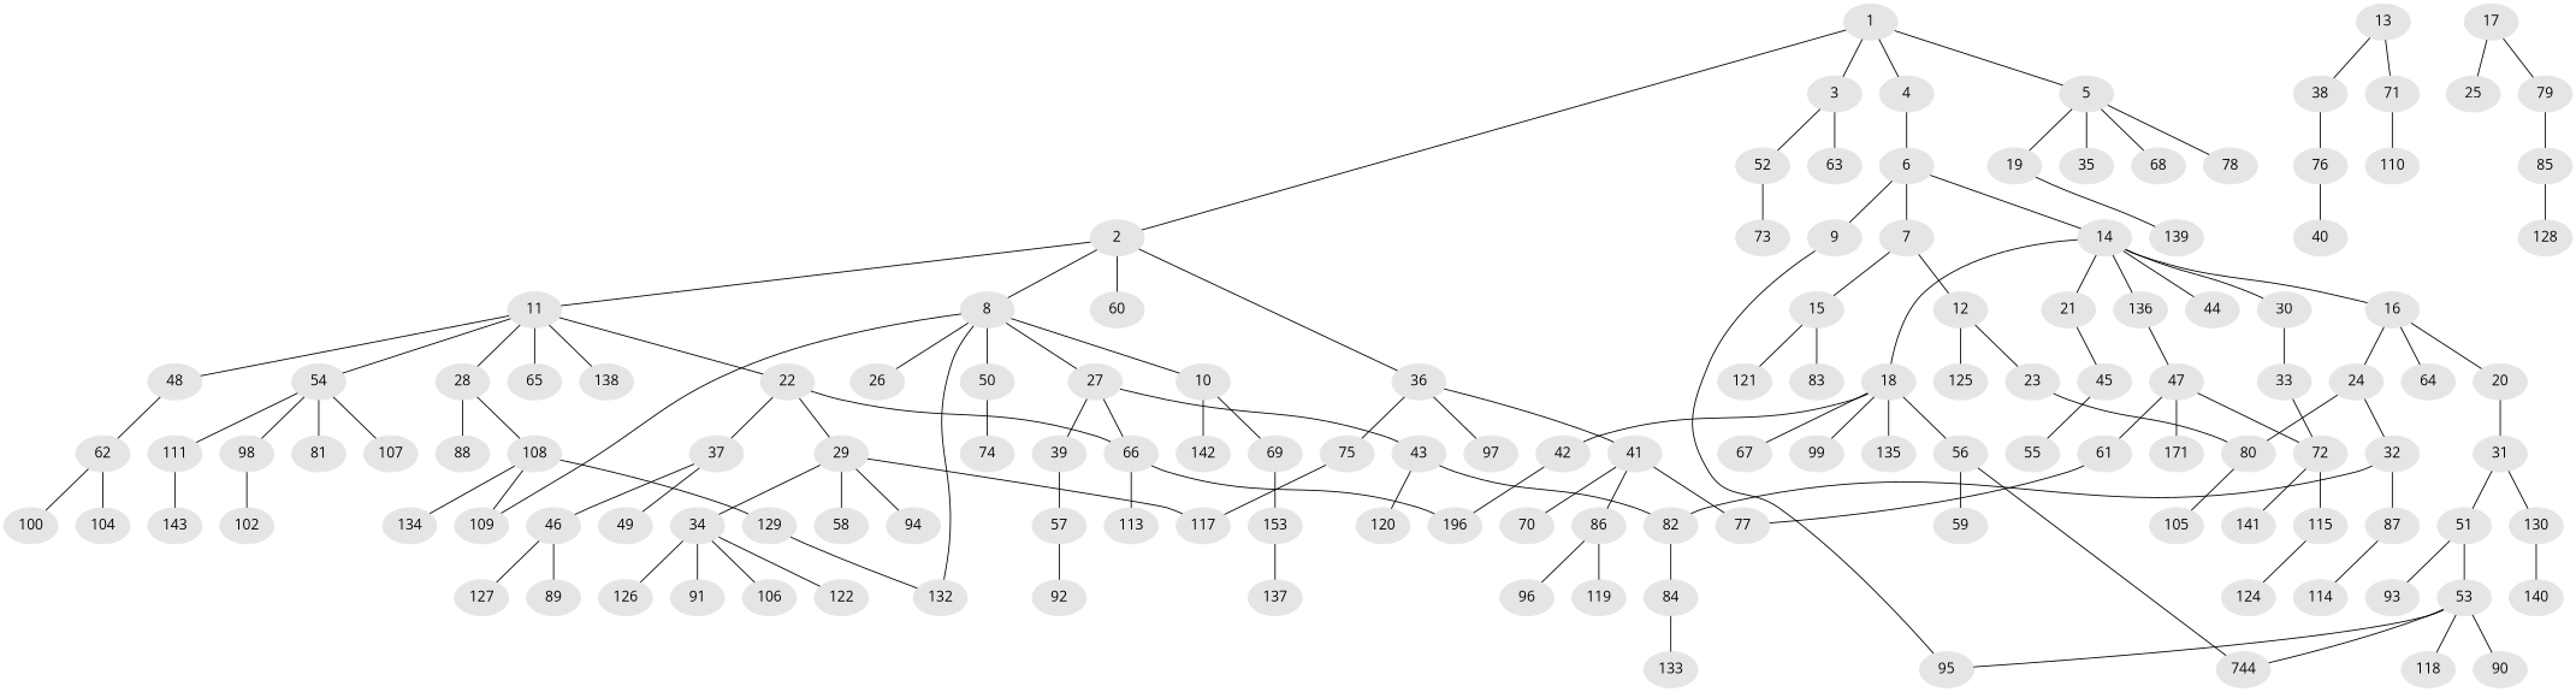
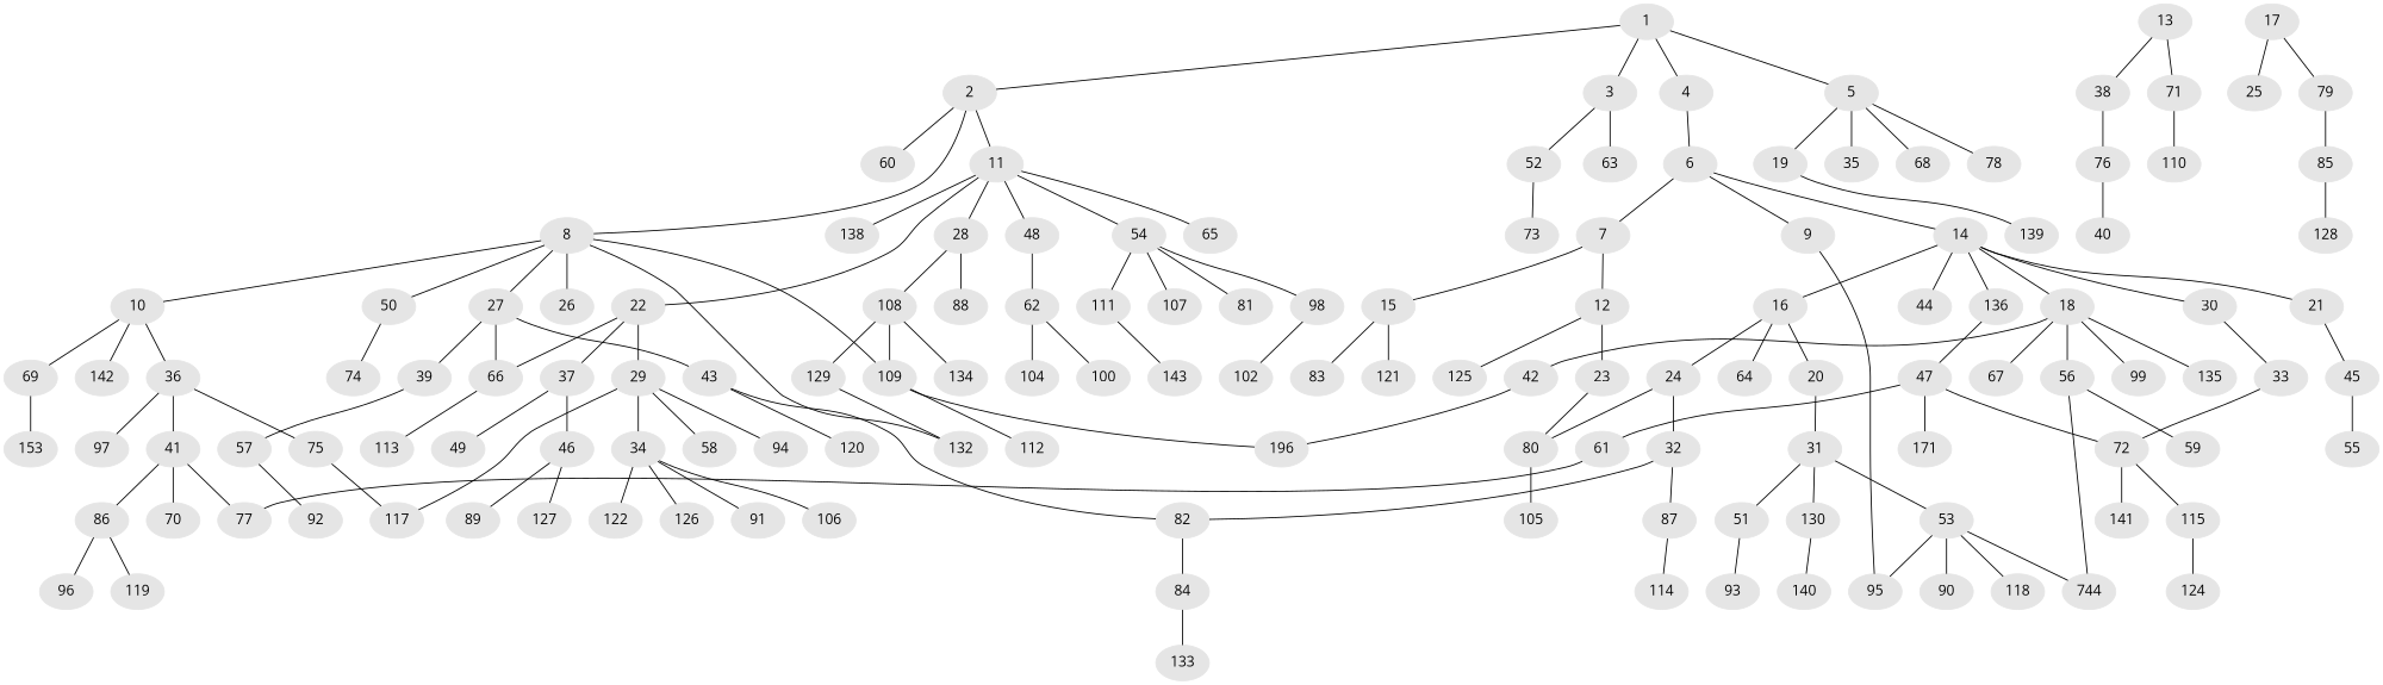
  graph {
    fontname="Open Sans"
    node [color=gray90 fontname="Open Sans" style=filled]
    edge [fontname="Open Sans"]
    1
    2
    3
    4
    5
    8
    11
    36
    60
    52
    63
    6
    19
    35
    68
    78
    10
    26
    27
    50
    109
    132
    22
    28
    48
    54
    65
    138
    41
    75
    97
    73
    7
    9
    14
    139
    12
    15
    95
    16
    18
    21
    30
    44
    136
    23
    125
    13
    38
    71
    83
    121
    69
    142
    66
    39
    43
    74
    n59 [label=196]
+   112
    n61 [label=153]
    29
    37
    88
    108
    62
    81
    98
    107
    111
    80
    17
    25
    79
    76
    110
    20
    24
    64
    42
    56
    67
    99
    135
    45
    33
    47
    31
    32
    72
    61
    n92 [label=171]
    85
    n94 [label=744]
    59
    51
    130
    55
    34
    58
    94
    117
    46
    49
    113
    105
    82
    87
    57
    120
    129
    134
    91
    106
    122
    126
    53
    93
    140
    84
    114
    115
    141
    70
    77
    86
    89
    127
    40
    92
    96
    119
    100
    104
    90
    118
    102
    143
-   137
    124
    128
    133
    1 -- 2
    1 -- 3
    1 -- 4
    1 -- 5
    2 -- 8
    2 -- 11
-   2 -- 36
+   10 -- 36
    2 -- 60
    3 -- 52
    3 -- 63
    4 -- 6
    5 -- 19
    5 -- 35
    5 -- 68
    5 -- 78
    8 -- 10
    8 -- 26
    8 -- 27
    8 -- 50
    8 -- 109
    8 -- 132
    11 -- 22
    11 -- 28
    11 -- 48
    11 -- 54
    11 -- 65
    11 -- 138
    36 -- 41
    36 -- 75
    36 -- 97
    52 -- 73
    6 -- 7
    6 -- 9
    6 -- 14
    19 -- 139
    10 -- 69
    10 -- 142
    27 -- 66
    27 -- 39
    27 -- 43
    50 -- 74
-   66 -- n59
+   109 -- n59
+   109 -- 112
    22 -- 66
    22 -- 29
    22 -- 37
    28 -- 88
    28 -- 108
    48 -- 62
    54 -- 81
    54 -- 98
    54 -- 107
    54 -- 111
    41 -- 70
    41 -- 77
    41 -- 86
    75 -- 117
    7 -- 12
    7 -- 15
    9 -- 95
    14 -- 16
    14 -- 18
    14 -- 21
    14 -- 30
    14 -- 44
    14 -- 136
    12 -- 23
    12 -- 125
    15 -- 83
    15 -- 121
    16 -- 20
    16 -- 24
    16 -- 64
    18 -- 42
    18 -- 56
    18 -- 67
    18 -- 99
    18 -- 135
    21 -- 45
    30 -- 33
    136 -- 47
    23 -- 80
    13 -- 38
    13 -- 71
    38 -- 76
    71 -- 110
    69 -- n61
    66 -- 113
    39 -- 57
    43 -- 82
    43 -- 120
-   n61 -- 137
    29 -- 34
    29 -- 58
    29 -- 94
    29 -- 117
    37 -- 46
    37 -- 49
    108 -- 109
    108 -- 129
    108 -- 134
    62 -- 100
    62 -- 104
    98 -- 102
    111 -- 143
    80 -- 105
    17 -- 25
    17 -- 79
    79 -- 85
    76 -- 40
    20 -- 31
    24 -- 80
    24 -- 32
    42 -- n59
    56 -- n94
    56 -- 59
    45 -- 55
    33 -- 72
    47 -- 72
    47 -- 61
    47 -- n92
    31 -- 51
    31 -- 130
    32 -- 82
    32 -- 87
    72 -- 115
    72 -- 141
    61 -- 77
    85 -- 128
-   51 -- 53
+   31 -- 53
    51 -- 93
    130 -- 140
    34 -- 91
    34 -- 106
    34 -- 122
    34 -- 126
    46 -- 89
    46 -- 127
    82 -- 84
    87 -- 114
    57 -- 92
    129 -- 132
    53 -- 95
    53 -- n94
    53 -- 90
    53 -- 118
    84 -- 133
    115 -- 124
    86 -- 96
    86 -- 119
  }
